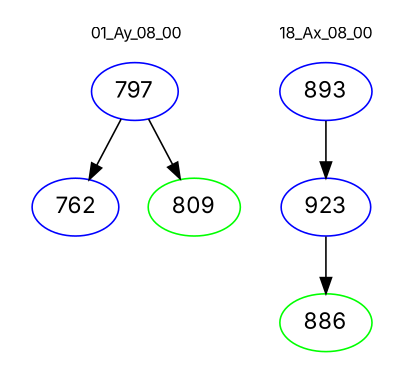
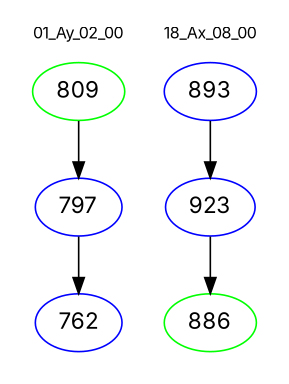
  digraph {
    fontname=Inter
    node [color=blue fontname=Inter]
    edge [color=black fontname=Inter]
    n1 [label=797]
    n2 [label=762]
    n3 [color=green label=809]
    n4 [label=893]
    n5 [color=green label=886]
    n6 [label=923]
    subgraph cluster_1 {
      color=white
      fontsize=10
-     label="01_Ay_08_00"
+     label="01_Ay_02_00"
      n1
      n2
      n3
    }
    subgraph cluster_2 {
      color=white
      fontsize=10
      label="18_Ax_08_00"
      n4
      n5
      n6
    }
    n1 -> n2
-   n1 -> n3
+   n3 -> n1
    n4 -> n6
    n6 -> n5
  }
